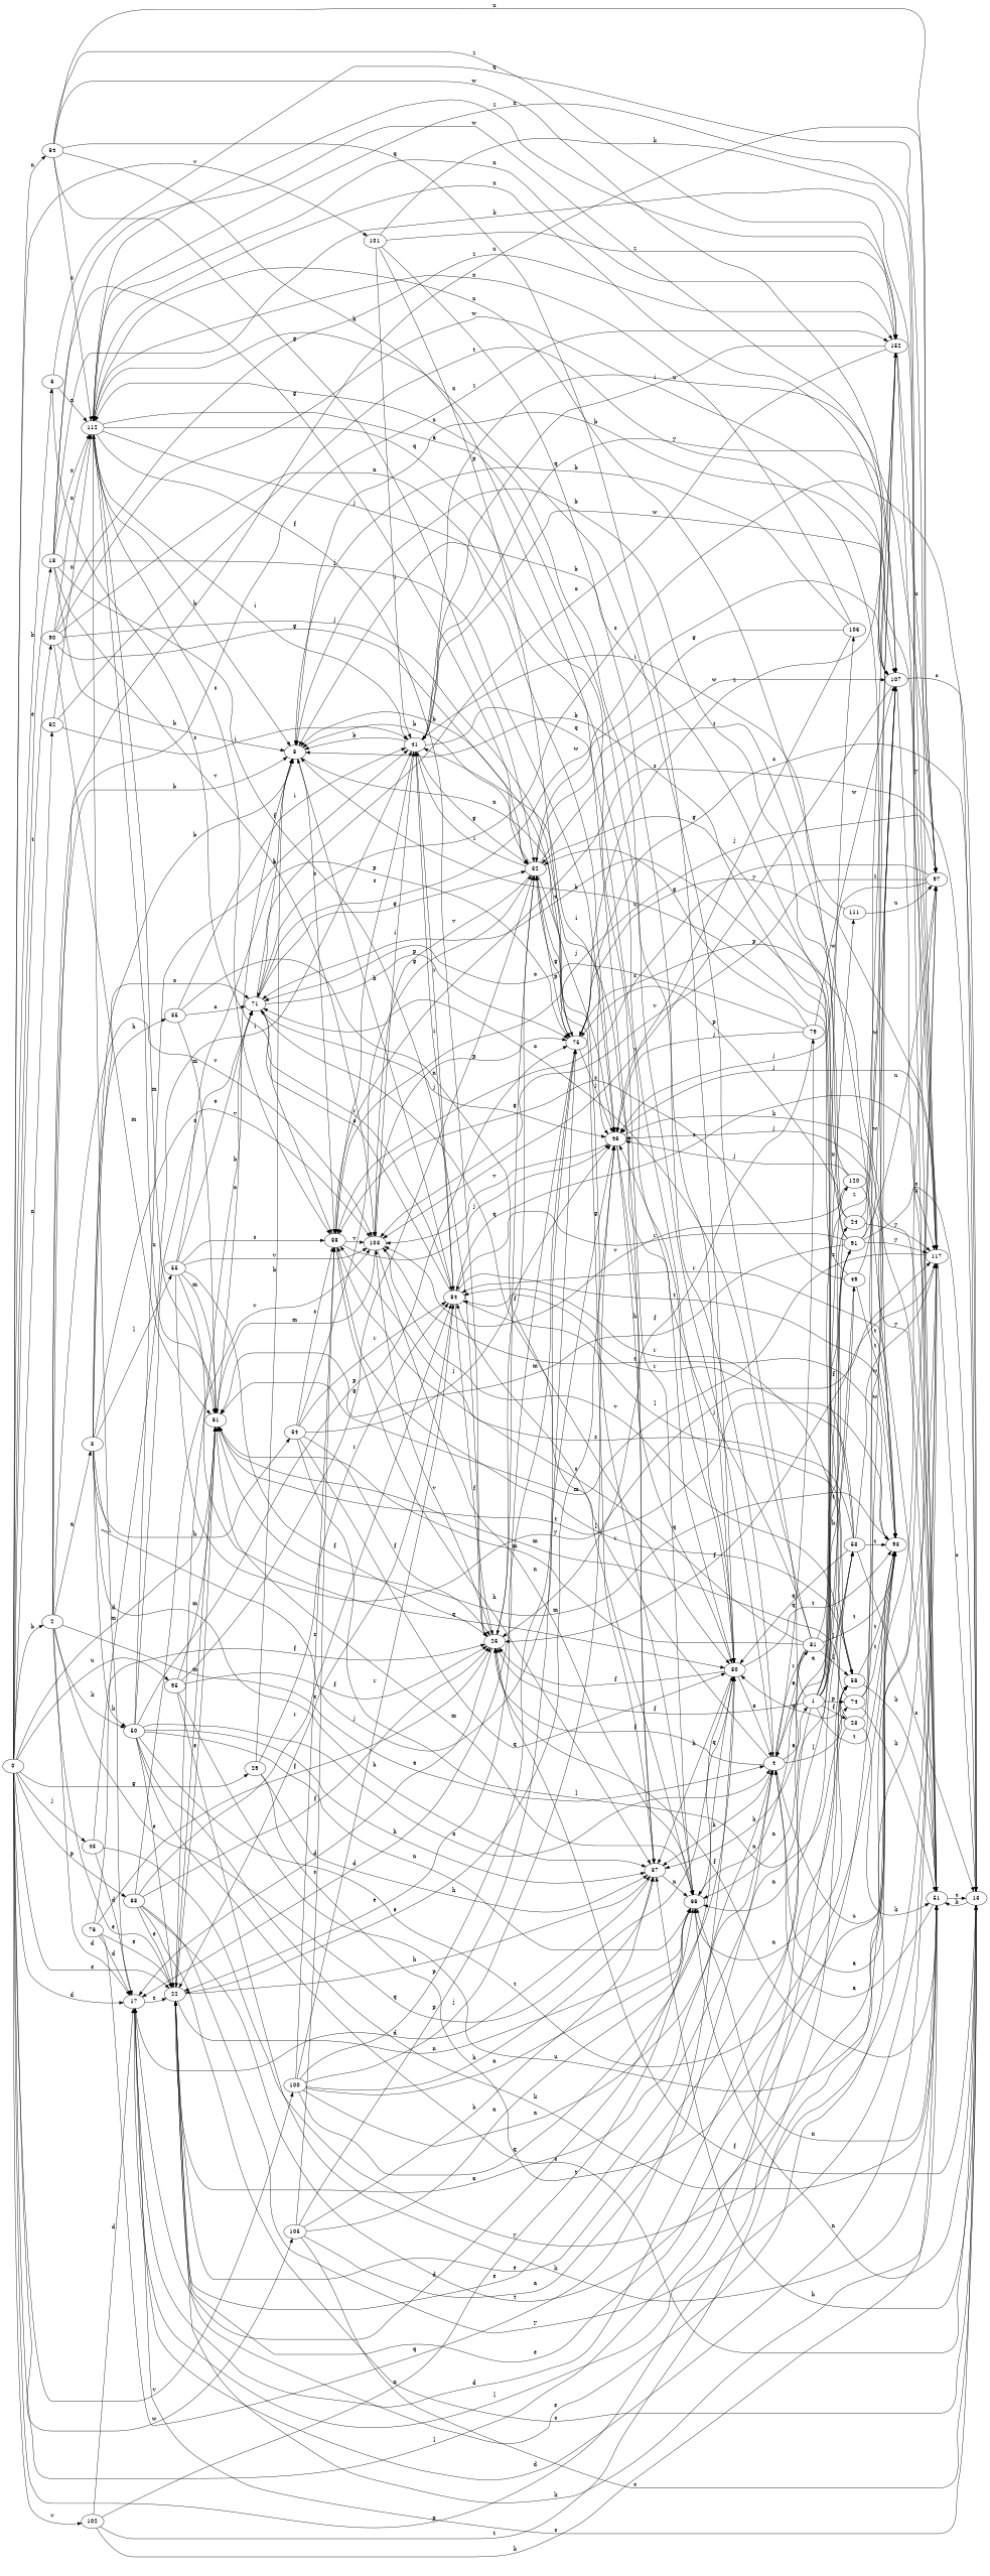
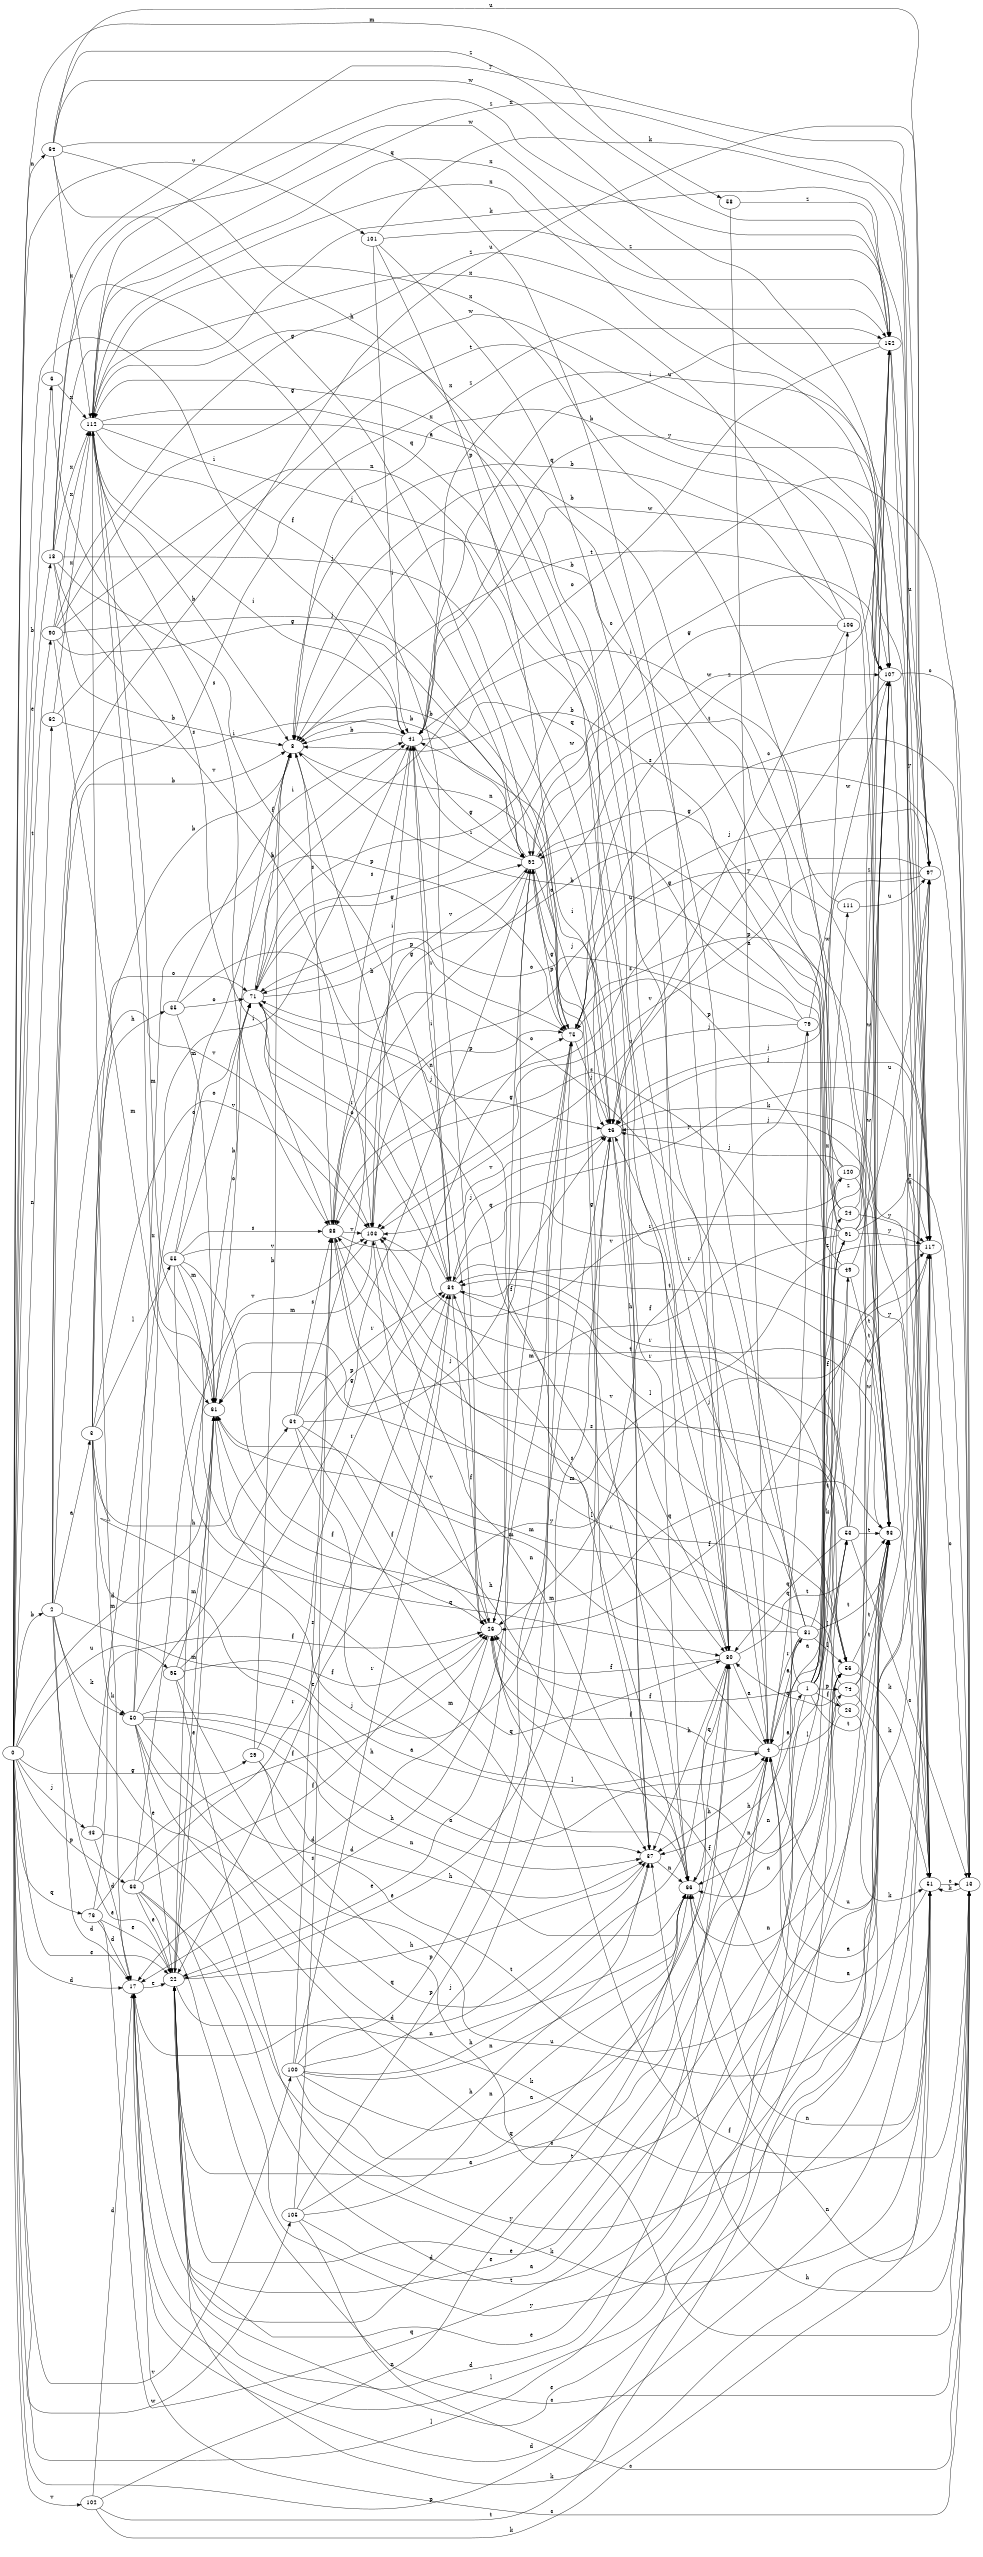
  strict digraph {
    rankdir=LR
    0
    6
    n3 [label=2]
    17
    18
    22
    29
    41
    43
    53
+   58
    61
    62
    64
    n15 [label=63]
    74
    76
    90
    95
    100
    101
    102
    105
    112
    88
    117
    3
    8
    50
    103
    4
    97
    80
    n34 [label=152]
    56
    13
    26
    46
    51
-   32
+   32 [label=92]
    107
    37
    66
    93
    84
    71
    75
    1
    23
    24
    49
    91
    106
    111
    120
    34
    35
    55
    79
    81
    0 -> 6 [label=b]
    0 -> n3 [label=b]
    0 -> 17 [label=d]
    0 -> 18 [label=e]
    0 -> 22 [label=e]
    0 -> 29 [label=g]
+   0 -> 41 [label=i]
    0 -> 43 [label=j]
    0 -> 53 [label=l]
+   0 -> 58 [label=m]
    0 -> 61 [label=m]
    0 -> 62 [label=n]
    0 -> 64 [label=n]
    0 -> n15 [label=p]
    0 -> 74 [label=p]
+   0 -> 76 [label=q]
    0 -> 90 [label=t]
    0 -> 95 [label=u]
    0 -> 100 [label=v]
    0 -> 101 [label=v]
    0 -> 102 [label=v]
    0 -> 105 [label=w]
    6 -> 112 [label=x]
    6 -> 88 [label=s]
-   6 -> 117 [label=q]
+   6 -> 117 [label=y]
    n3 -> 17 [label=d]
    n3 -> 22 [label=e]
    n3 -> 3 [label=a]
    n3 -> 8 [label=b]
    n3 -> 50 [label=k]
    n3 -> 103 [label=v]
    n3 -> 4 [label=a]
    n3 -> 97 [label=u]
    n3 -> 80 [label=q]
    n3 -> n34 [label=z]
    17 -> 22 [label=e]
    17 -> 56 [label=l]
    17 -> 13 [label=c]
    18 -> 112 [label=x]
    18 -> 8 [label=b]
    18 -> 103 [label=v]
    18 -> 26 [label=f]
    18 -> 46 [label=j]
    18 -> 51 [label=k]
    18 -> 32 [label=g]
    18 -> 107 [label=w]
    22 -> 61 [label=m]
    22 -> 8 [label=b]
    22 -> 4 [label=a]
    22 -> 51 [label=k]
    22 -> 37 [label=h]
    22 -> 66 [label=n]
    29 -> 8 [label=b]
    29 -> 37 [label=h]
    29 -> 93 [label=t]
    29 -> 84 [label=r]
    41 -> 88 [label=s]
    41 -> 117 [label=y]
    41 -> 8 [label=b]
    41 -> 97 [label=u]
    41 -> 80 [label=q]
    41 -> 32 [label=g]
    41 -> 107 [label=w]
    41 -> 84 [label=r]
    43 -> 17 [label=d]
    43 -> 117 [label=y]
    43 -> 26 [label=f]
    53 -> 88 [label=s]
    53 -> 117 [label=y]
    53 -> 8 [label=b]
    53 -> 80 [label=q]
    53 -> 13 [label=c]
    53 -> 66 [label=n]
    53 -> 93 [label=t]
    53 -> 84 [label=r]
+   58 -> 4 [label=a]
+   58 -> n34 [label=z]
    61 -> 22 [label=e]
    61 -> 112 [label=x]
-   61 -> 93 [label=t]
+   8 -> 93 [label=t]
    61 -> 71 [label=o]
    62 -> 41 [label=i]
    62 -> 112 [label=x]
    62 -> 93 [label=t]
    64 -> 112 [label=x]
    64 -> 97 [label=u]
    64 -> 80 [label=q]
    64 -> n34 [label=z]
    64 -> 32 [label=g]
    64 -> 107 [label=w]
    64 -> 37 [label=h]
    n15 -> 22 [label=e]
    n15 -> 117 [label=y]
    n15 -> 103 [label=v]
    n15 -> 13 [label=c]
    n15 -> 26 [label=f]
    n15 -> 93 [label=t]
    n15 -> 84 [label=r]
    74 -> 51 [label=k]
    74 -> 107 [label=w]
    74 -> 93 [label=t]
    74 -> 84 [label=r]
    76 -> 17 [label=d]
    76 -> 22 [label=e]
    76 -> 41 [label=i]
    76 -> 80 [label=q]
    76 -> 26 [label=f]
    90 -> 61 [label=m]
    90 -> 112 [label=x]
    90 -> n34 [label=z]
    90 -> 46 [label=j]
    90 -> 32 [label=g]
    90 -> 107 [label=w]
    90 -> 66 [label=n]
    95 -> 61 [label=m]
    95 -> 97 [label=u]
    95 -> 26 [label=f]
    95 -> 51 [label=k]
    95 -> 32 [label=g]
    100 -> 88 [label=s]
    100 -> 4 [label=a]
    100 -> 80 [label=q]
    100 -> 46 [label=j]
    100 -> 37 [label=h]
    100 -> 66 [label=n]
    100 -> 84 [label=r]
    100 -> 75 [label=p]
    101 -> 41 [label=i]
    101 -> 80 [label=q]
    101 -> n34 [label=z]
    101 -> 51 [label=k]
    101 -> 75 [label=p]
    102 -> 17 [label=d]
    102 -> 51 [label=k]
    102 -> 66 [label=n]
    102 -> 93 [label=t]
    105 -> 88 [label=s]
    105 -> 4 [label=a]
    105 -> 13 [label=c]
    105 -> 37 [label=h]
    105 -> 66 [label=n]
    105 -> 75 [label=p]
    112 -> 17 [label=d]
    112 -> 41 [label=i]
    112 -> 61 [label=m]
    112 -> 88 [label=s]
    112 -> 8 [label=b]
    112 -> 4 [label=a]
    112 -> 80 [label=q]
    112 -> n34 [label=z]
    112 -> 26 [label=f]
    112 -> 46 [label=j]
    88 -> 103 [label=v]
    88 -> 97 [label=u]
    88 -> 56 [label=l]
    88 -> 46 [label=j]
    88 -> 37 [label=h]
    117 -> 17 [label=d]
    117 -> 61 [label=m]
    117 -> 112 [label=x]
    117 -> 4 [label=a]
    117 -> 13 [label=c]
    117 -> 26 [label=f]
    117 -> 46 [label=j]
    3 -> 8 [label=b]
    3 -> 50 [label=k]
    3 -> 103 [label=v]
    3 -> 46 [label=j]
    3 -> 37 [label=h]
    3 -> 71 [label=o]
    3 -> 34 [label=h]
    3 -> 35 [label=h]
    3 -> 55 [label=l]
    8 -> 88 [label=s]
    8 -> 66 [label=n]
    50 -> 22 [label=e]
    50 -> 41 [label=i]
    50 -> 4 [label=a]
    50 -> 13 [label=c]
    50 -> 51 [label=k]
    50 -> 37 [label=h]
    50 -> 66 [label=n]
    50 -> 93 [label=t]
    50 -> 71 [label=o]
    50 -> 75 [label=p]
    103 -> 41 [label=i]
    103 -> 61 [label=m]
    103 -> 66 [label=n]
    103 -> 93 [label=t]
    103 -> 75 [label=p]
    4 -> 112 [label=x]
    4 -> 97 [label=u]
    4 -> 56 [label=l]
    4 -> 26 [label=f]
    4 -> 37 [label=h]
    4 -> 84 [label=r]
    4 -> 1 [label=a]
    4 -> 79 [label=q]
    4 -> 81 [label=r]
    97 -> 22 [label=e]
    97 -> 88 [label=s]
    97 -> 103 [label=v]
    97 -> 46 [label=j]
    80 -> 17 [label=d]
    80 -> 41 [label=i]
    80 -> 4 [label=a]
    80 -> 26 [label=f]
    80 -> 37 [label=h]
    80 -> 93 [label=t]
    n34 -> 22 [label=e]
    n34 -> 41 [label=i]
    n34 -> 112 [label=x]
    n34 -> 117 [label=y]
    n34 -> 97 [label=u]
    n34 -> 71 [label=o]
    56 -> 8 [label=b]
    56 -> 103 [label=v]
    56 -> 80 [label=q]
    56 -> 51 [label=k]
    56 -> 93 [label=t]
    13 -> 88 [label=s]
    13 -> 26 [label=f]
    13 -> 51 [label=k]
    13 -> 37 [label=h]
    13 -> 66 [label=n]
    26 -> 17 [label=d]
    26 -> 103 [label=v]
    26 -> 32 [label=g]
    46 -> 22 [label=e]
    46 -> 103 [label=v]
    46 -> 80 [label=q]
    46 -> 51 [label=k]
    46 -> 37 [label=h]
    51 -> 4 [label=a]
    51 -> 13 [label=c]
    51 -> 26 [label=f]
    51 -> 46 [label=j]
    51 -> 66 [label=n]
    51 -> 84 [label=r]
    51 -> 75 [label=p]
    32 -> 41 [label=i]
    32 -> 8 [label=b]
    32 -> 103 [label=v]
    32 -> 26 [label=f]
    32 -> 46 [label=j]
    32 -> 107 [label=w]
    32 -> 93 [label=t]
    32 -> 75 [label=p]
    107 -> 112 [label=x]
    107 -> 8 [label=b]
    107 -> 103 [label=v]
    107 -> 13 [label=c]
    107 -> 51 [label=k]
    37 -> 17 [label=d]
    37 -> 32 [label=g]
    37 -> 66 [label=n]
    66 -> 61 [label=m]
    66 -> 80 [label=q]
    93 -> 61 [label=m]
    84 -> 22 [label=e]
    84 -> 41 [label=i]
-   84 -> 117 [label=s]
+   84 -> 117 [label=y]
    84 -> 8 [label=b]
    84 -> 56 [label=l]
    84 -> 26 [label=f]
    84 -> 93 [label=t]
    84 -> 71 [label=o]
    71 -> 8 [label=b]
    71 -> 80 [label=q]
    71 -> 13 [label=c]
    71 -> 46 [label=j]
    71 -> 32 [label=g]
    71 -> 107 [label=w]
    71 -> 84 [label=r]
    71 -> 75 [label=p]
    75 -> 17 [label=d]
    75 -> 22 [label=e]
    75 -> 117 [label=y]
    75 -> 8 [label=b]
    75 -> n34 [label=z]
    75 -> 13 [label=c]
    75 -> 46 [label=j]
    75 -> 32 [label=g]
    1 -> 17 [label=d]
    1 -> 53 [label=l]
    1 -> 74 [label=p]
    1 -> 112 [label=x]
    1 -> 26 [label=f]
    1 -> 93 [label=t]
    1 -> 23 [label=f]
    1 -> 24 [label=f]
    1 -> 49 [label=k]
    1 -> 91 [label=t]
    1 -> 106 [label=w]
    1 -> 111 [label=x]
    1 -> 120 [label=z]
    23 -> 61 [label=m]
    23 -> 51 [label=k]
    23 -> 107 [label=w]
    23 -> 66 [label=n]
    24 -> 112 [label=x]
    24 -> 117 [label=y]
    24 -> n34 [label=z]
    24 -> 37 [label=h]
    24 -> 75 [label=p]
    49 -> 88 [label=s]
    49 -> 8 [label=b]
    49 -> 107 [label=w]
    49 -> 66 [label=n]
    49 -> 93 [label=t]
    91 -> 22 [label=e]
    91 -> 61 [label=m]
    91 -> 117 [label=y]
    91 -> 8 [label=b]
    91 -> 4 [label=a]
    91 -> 97 [label=u]
    91 -> 13 [label=c]
    91 -> 107 [label=w]
    91 -> 84 [label=r]
    91 -> 71 [label=o]
    106 -> 112 [label=x]
    106 -> 8 [label=b]
    106 -> 46 [label=j]
    106 -> 32 [label=g]
    111 -> 41 [label=i]
    111 -> 97 [label=u]
    120 -> 103 [label=v]
    120 -> 46 [label=j]
    120 -> 32 [label=g]
    120 -> 93 [label=t]
    34 -> 88 [label=s]
    34 -> 80 [label=q]
    34 -> 56 [label=l]
    34 -> 26 [label=f]
    34 -> 46 [label=j]
    34 -> 32 [label=g]
    34 -> 84 [label=r]
    35 -> 41 [label=i]
    35 -> 61 [label=m]
    35 -> 66 [label=n]
    35 -> 71 [label=o]
    55 -> 61 [label=m]
    55 -> 88 [label=s]
    55 -> 117 [label=y]
    55 -> 103 [label=v]
    55 -> 80 [label=q]
    55 -> 26 [label=f]
    55 -> 71 [label=o]
    55 -> 75 [label=p]
    79 -> 26 [label=f]
    79 -> 46 [label=j]
    79 -> 32 [label=g]
    79 -> 107 [label=w]
    79 -> 71 [label=o]
    81 -> 22 [label=e]
    81 -> 61 [label=m]
    81 -> 88 [label=s]
    81 -> 4 [label=a]
    81 -> n34 [label=z]
    81 -> 56 [label=l]
    81 -> 46 [label=j]
    81 -> 66 [label=n]
    81 -> 93 [label=t]
    81 -> 71 [label=o]
  }
